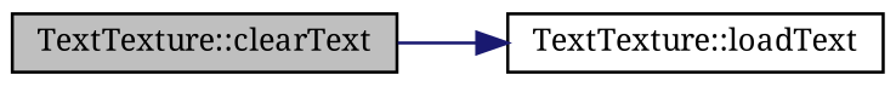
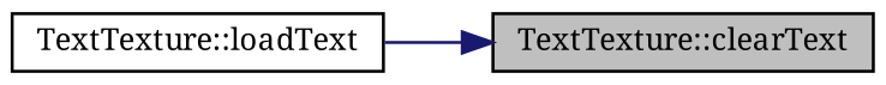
  digraph {
    rankdir=LR
    fontname="Noto Serif"
    node [color=black fontname="Noto Serif" fontsize=10 shape=record style=filled]
    n1 [fillcolor=grey75 fontcolor=black height=0.2 label="TextTexture::clearText" width=0.4]
    n2 [fillcolor=white height=0.2 label="TextTexture::loadText" width=0.4]
-   n1 -> n2 [color=midnightblue fontname="Noto Serif" fontsize=10 labelfontname=Helvetica labelfontsize=10 style=solid]
+   n2 -> n1 [color=midnightblue fontname="Noto Serif" fontsize=10 labelfontname=Helvetica labelfontsize=10 style=solid]
  }
